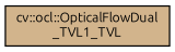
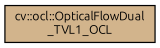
  digraph {
    rankdir=LR
    fontname=Ubuntu
-   n1 [color=black fillcolor=tan fontname=Ubuntu fontsize=10 height=0.2 label="cv::ocl::OpticalFlowDual\l_TVL1_TVL" shape=record style=filled width=0.4]
+   n1 [color=black fillcolor=tan fontname=Ubuntu fontsize=10 height=0.2 label="cv::ocl::OpticalFlowDual\l_TVL1_OCL" shape=record style=filled width=0.4]
  }
